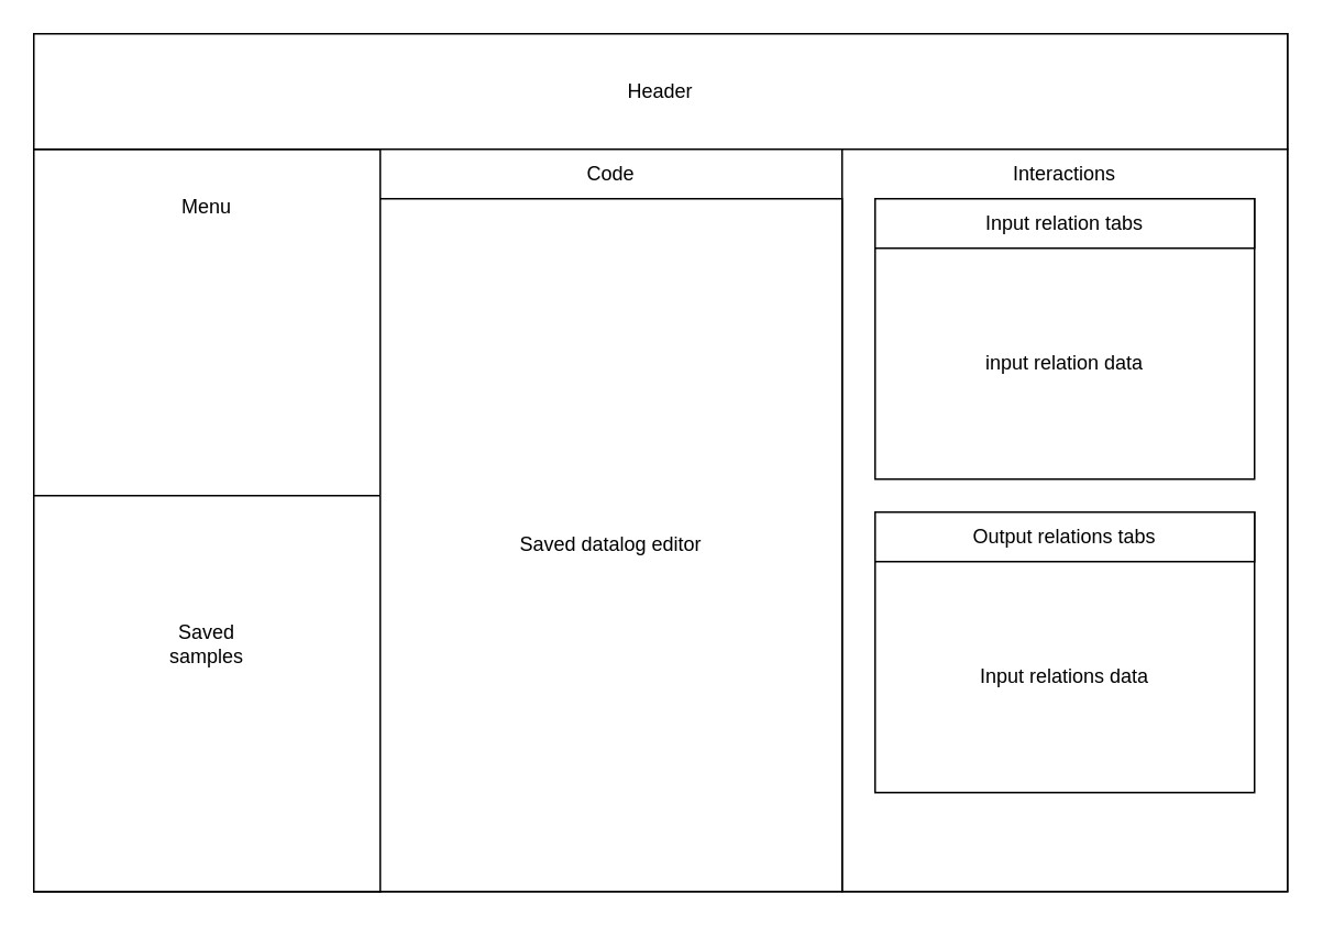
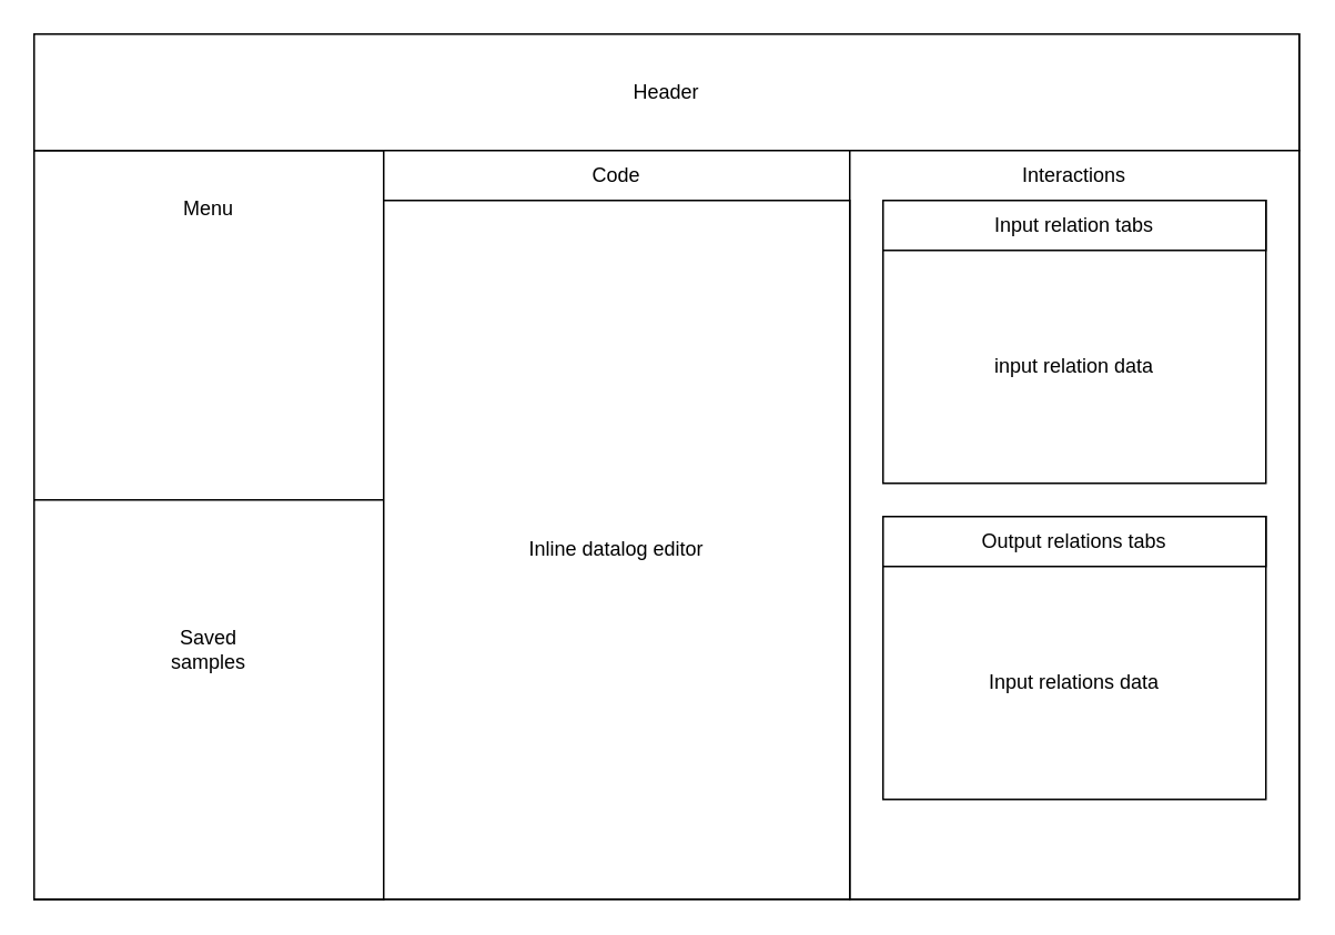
  <mxCell id="0" />
  <mxCell id="1" parent="0" />
  <mxCell id="2" value="" style="rounded=0;whiteSpace=wrap;html=1;" parent="1" vertex="1"><mxGeometry x="20" y="20" width="760" height="520" as="geometry" /></mxCell>
  <mxCell id="3" value="" style="rounded=0;whiteSpace=wrap;html=1;" parent="1" vertex="1"><mxGeometry x="20" y="90" width="210" height="450" as="geometry" /></mxCell>
  <mxCell id="4" value="" style="rounded=0;whiteSpace=wrap;html=1;" parent="1" vertex="1"><mxGeometry x="20" y="20" width="760" height="70" as="geometry" /></mxCell>
  <mxCell id="5" value="Menu" style="text;html=1;strokeColor=none;fillColor=none;align=center;verticalAlign=middle;whiteSpace=wrap;rounded=0;" parent="1" vertex="1"><mxGeometry x="40" y="110" width="170" height="30" as="geometry" /></mxCell>
  <mxCell id="6" value="" style="rounded=0;whiteSpace=wrap;html=1;" parent="1" vertex="1"><mxGeometry x="510" y="90" width="270" height="450" as="geometry" /></mxCell>
  <mxCell id="7" value="Header" style="text;html=1;strokeColor=none;fillColor=none;align=center;verticalAlign=middle;whiteSpace=wrap;rounded=0;" parent="1" vertex="1"><mxGeometry x="20" y="40" width="760" height="30" as="geometry" /></mxCell>
  <mxCell id="8" value="Code" style="text;html=1;strokeColor=none;fillColor=none;align=center;verticalAlign=middle;whiteSpace=wrap;rounded=0;" parent="1" vertex="1"><mxGeometry x="230" y="90" width="280" height="30" as="geometry" /></mxCell>
  <mxCell id="9" value="" style="rounded=0;whiteSpace=wrap;html=1;" parent="1" vertex="1"><mxGeometry x="20" y="300" width="210" height="240" as="geometry" /></mxCell>
  <mxCell id="10" value="Saved samples" style="text;html=1;strokeColor=none;fillColor=none;align=center;verticalAlign=middle;whiteSpace=wrap;rounded=0;" parent="1" vertex="1"><mxGeometry x="95" y="375" width="60" height="30" as="geometry" /></mxCell>
  <mxCell id="11" value="" style="rounded=0;whiteSpace=wrap;html=1;" parent="1" vertex="1"><mxGeometry x="530" y="120" width="230" height="170" as="geometry" /></mxCell>
  <mxCell id="12" value="" style="rounded=0;whiteSpace=wrap;html=1;" parent="1" vertex="1"><mxGeometry x="530" y="310" width="230" height="170" as="geometry" /></mxCell>
  <mxCell id="13" value="Interactions" style="text;html=1;strokeColor=none;fillColor=none;align=center;verticalAlign=middle;whiteSpace=wrap;rounded=0;" parent="1" vertex="1"><mxGeometry x="530" y="90" width="230" height="30" as="geometry" /></mxCell>
  <mxCell id="14" value="" style="rounded=0;whiteSpace=wrap;html=1;" parent="1" vertex="1"><mxGeometry x="530" y="120" width="230" height="30" as="geometry" /></mxCell>
  <mxCell id="15" value="Input relation tabs" style="text;html=1;strokeColor=none;fillColor=none;align=center;verticalAlign=middle;whiteSpace=wrap;rounded=0;" parent="1" vertex="1"><mxGeometry x="530" y="120" width="230" height="30" as="geometry" /></mxCell>
  <mxCell id="16" value="input relation data" style="text;html=1;strokeColor=none;fillColor=none;align=center;verticalAlign=middle;whiteSpace=wrap;rounded=0;" parent="1" vertex="1"><mxGeometry x="530" y="150" width="230" height="140" as="geometry" /></mxCell>
  <mxCell id="17" value="" style="rounded=0;whiteSpace=wrap;html=1;" parent="1" vertex="1"><mxGeometry x="530" y="310" width="230" height="30" as="geometry" /></mxCell>
  <mxCell id="18" value="Output relations tabs" style="text;html=1;strokeColor=none;fillColor=none;align=center;verticalAlign=middle;whiteSpace=wrap;rounded=0;" parent="1" vertex="1"><mxGeometry x="530" y="310" width="230" height="30" as="geometry" /></mxCell>
  <mxCell id="19" value="Input relations data" style="text;html=1;strokeColor=none;fillColor=none;align=center;verticalAlign=middle;whiteSpace=wrap;rounded=0;" parent="1" vertex="1"><mxGeometry x="530" y="340" width="230" height="140" as="geometry" /></mxCell>
  <mxCell id="20" value="" style="rounded=0;whiteSpace=wrap;html=1;" parent="1" vertex="1"><mxGeometry x="230" y="120" width="280" height="420" as="geometry" /></mxCell>
- <mxCell id="21" value="Saved datalog editor" style="text;html=1;strokeColor=none;fillColor=none;align=center;verticalAlign=middle;whiteSpace=wrap;rounded=0;" parent="1" vertex="1"><mxGeometry x="230" y="120" width="280" height="420" as="geometry" /></mxCell>
+ <mxCell id="21" value="Inline datalog editor" style="text;html=1;strokeColor=none;fillColor=none;align=center;verticalAlign=middle;whiteSpace=wrap;rounded=0;" parent="1" vertex="1"><mxGeometry x="230" y="120" width="280" height="420" as="geometry" /></mxCell>
